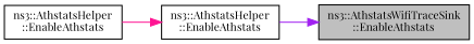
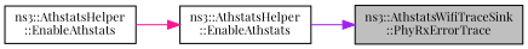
  digraph {
    rankdir=RL
    fontname="Playfair Display"
    node [color=black fillcolor=white fontname="Playfair Display" fontsize=10 shape=record style=filled]
    edge [dir=back fontname="Playfair Display" fontsize=10 labelfontname=Helvetica labelfontsize=10 style=solid]
-   n1 [fillcolor=grey75 fontcolor=black height=0.2 label="ns3::AthstatsWifiTraceSink\l::EnableAthstats" width=0.4]
+   n1 [fillcolor=grey75 fontcolor=black height=0.2 label="ns3::AthstatsWifiTraceSink\l::PhyRxErrorTrace" width=0.4]
    n2 [height=0.2 label="ns3::AthstatsHelper\l::EnableAthstats" width=0.4]
    n3 [height=0.2 label="ns3::AthstatsHelper\l::EnableAthstats" width=0.4]
    n1 -> n2 [color=purple]
    n2 -> n3 [color=deeppink]
  }
